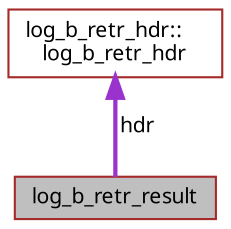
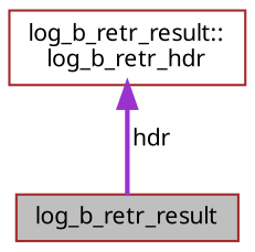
  digraph {
    fontname="Noto Sans"
    node [color=brown fontname="Noto Sans" fontsize=10 shape=record style=filled]
    n1 [fillcolor=grey75 fontcolor=black height=0.2 label=log_b_retr_result width=0.4]
-   n2 [fillcolor=white height=0.2 label="log_b_retr_hdr::\llog_b_retr_hdr" width=0.4]
+   n2 [fillcolor=white height=0.2 label="log_b_retr_result::\llog_b_retr_hdr" width=0.4]
    n2 -> n1 [color=darkorchid3 dir=back fontname="Noto Sans" fontsize=10 label=" hdr" labelfontname=Helvetica labelfontsize=10 style=bold]
  }
